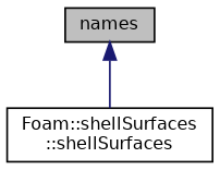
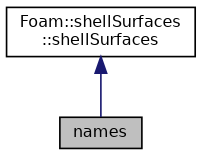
  digraph {
    rankdir=TB
    node [color=black fontname=Helvetica fontsize=10 shape=record]
    n1 [fillcolor=grey75 fontcolor=black height=0.2 label=names style=filled width=0.4]
    n2 [height=0.2 label="Foam::shellSurfaces\l::shellSurfaces" width=0.4]
-   n1 -> n2 [color=midnightblue dir=back fontname=Helvetica fontsize=10 labelfontname=Helvetica labelfontsize=10 style=solid]
+   n2 -> n1 [color=midnightblue dir=back fontname=Helvetica fontsize=10 labelfontname=Helvetica labelfontsize=10 style=solid]
  }
